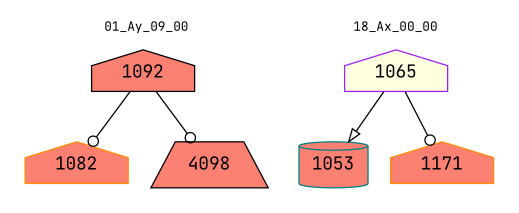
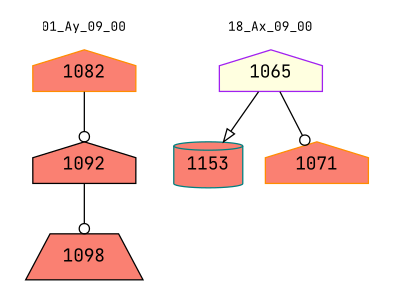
  digraph {
    fontname="JetBrains Mono"
    node [color=black fillcolor=salmon fontname="JetBrains Mono" shape=house style=filled]
    edge [arrowhead=odot color=black fontname="JetBrains Mono"]
    n1 [label=1092]
    n2 [color=darkorange label=1082]
-   n3 [label=4098 shape=trapezium]
+   n3 [label=1098 shape=trapezium]
    n4 [color=purple fillcolor=lightyellow label=1065]
-   n5 [color=teal label=1053 shape=cylinder]
-   n6 [color=darkorange label=1171]
+   n5 [color=teal label=1153 shape=cylinder]
+   n6 [color=darkorange label=1071]
    subgraph cluster_1 {
      color=white
      fontsize=10
      label="01_Ay_09_00"
      n1
      n2
      n3
    }
    subgraph cluster_2 {
      color=white
      fontsize=10
-     label="18_Ax_00_00"
+     label="18_Ax_09_00"
      n4
      n5
      n6
    }
-   n1 -> n2
+   n2 -> n1
    n1 -> n3
    n4 -> n5 [arrowhead=onormal]
    n4 -> n6
  }
